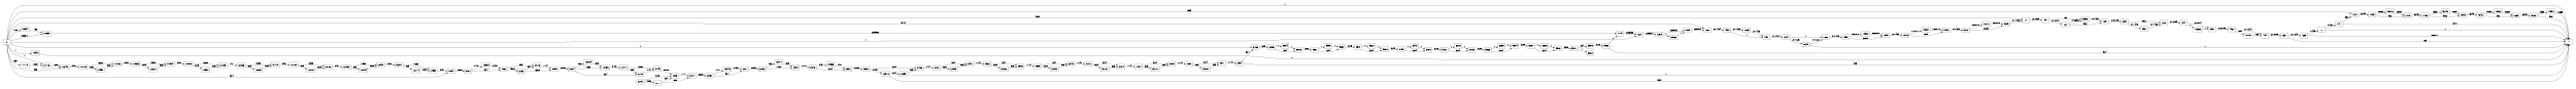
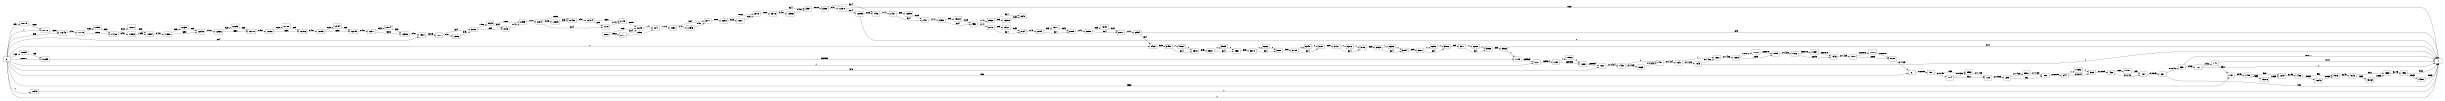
  digraph {
    rankdir=LR
    node [shape=rectangle]
    2
    95
    104
    8533
    125
    239
    260
    8561
    344
    365
    10692
    462
    484
    10751
    637
    1
    639
    707
    741
    1131
    1198
    1219
    13216
    1486
    1513
    13242
    1642
    1663
    13262
    1982
    14391
    n32 [label=1984]
    2001
    2022
    12392
    2023
    2046
    2055
    2064
    2118
    12456
    12829
    2145
    12474
    2223
    2202
    2217
    2241
    2250
    2271
    12546
    2292
    2313
    12871
    2316
    2337
    12566
    2338
    2406
    12570
    2427
    12895
    2487
    12993
    2532
    2562
    13022
    2563
    2640
    13098
    2710
    2734
    13121
    2754
    2805
    13171
    2850
    2871
    13191
    2934
    3469
    3495
    3516
    5964
    3537
    3567
    5993
    3570
    3600
    6022
    3709
    3730
    6042
    3731
    3783
    6216
    3833
    3854
    6236
    3881
    3902
    6256
    3911
    3938
    6282
    3963
    7175
    7227
    7238
    7259
    10562
    7261
    7430
    7451
    7665
    7641
    7645
    7682
    7838
    7859
    10602
    7913
    7946
    10634
    7970
    8009
    10672
    10542
    10694
    10695
    10775
    10776
    11349
    11715
    11736
    12590
    11933
    11954
    12610
    11988
    12009
    12630
    12056
    12110
    12683
    12160
    12186
    12708
    12193
    12240
    12754
    12311
    12332
    12774
    0
    2 -> 95 [label=272005]
    95 -> 104 [label=271240]
    95 -> 8533 [label=765]
    104 -> 8533 [label=270658]
    104 -> 125 [label=582]
    8533 -> 125 [label=271423]
    125 -> 239 [label=272005]
    239 -> 260 [label=582]
    239 -> 8561 [label=271423]
    260 -> 344 [label=272005]
    8561 -> 260 [label=271423]
    344 -> 365 [label=272004]
    344 -> 10692 [label=1]
    365 -> 462 [label=272005]
    10692 -> 365 [label=1]
    462 -> 484 [label=271240]
    462 -> 10751 [label=765]
    484 -> 637 [label=272005]
    10751 -> 484 [label=765]
    637 -> 1 [label=765]
    637 -> 639 [label=271240]
    639 -> 1 [label=268817]
    639 -> 707 [label=2423]
    707 -> 1 [label=1]
    707 -> 741 [label=2422]
    741 -> 1 [label=1840]
    741 -> 1131 [label=582]
    1131 -> 1198 [label=3245]
    1198 -> 1219 [label=582]
    1198 -> 13216 [label=2663]
    1219 -> 1486 [label=3245]
    13216 -> 1219 [label=2663]
    1486 -> 1513 [label=582]
    1486 -> 13242 [label=2663]
    1513 -> 1642 [label=3245]
    13242 -> 1513 [label=2663]
    1642 -> 1663 [label=582]
    1642 -> 13262 [label=2663]
    1663 -> 1982 [label=3245]
    13262 -> 1663 [label=2663]
    1982 -> 1 [label=582]
    1982 -> 14391 [label=2663]
    14391 -> 1 [label=2663]
    n32 -> 2001 [label=8805]
    2001 -> 2022 [label=324]
    2001 -> 12392 [label=8481]
    2022 -> 2023 [label=7982]
    2022 -> 2046 [label=823]
    12392 -> 2022 [label=8481]
    2023 -> 2046 [label=324]
    2023 -> 2055 [label=7658]
    2046 -> 2055 [label=1147]
    2055 -> 2064 [label=8805]
    2064 -> 2118 [label=324]
    2064 -> 12456 [label=7658]
    2064 -> 12829 [label=823]
    2118 -> 2145 [label=1147]
    12456 -> 12474 [label=8481]
    12829 -> 12456 [label=823]
    2145 -> 2223 [label=8805]
    12474 -> 2118 [label=823]
    12474 -> 2145 [label=7658]
    2223 -> 2241 [label=1147]
    2202 -> 2223 [label=823]
    2202 -> 2217 [label=7982]
    2217 -> 2223 [label=324]
    2217 -> 2241 [label=7658]
    2241 -> 2250 [label=8805]
    2250 -> 2271 [label=324]
    2250 -> 12546 [label=8481]
    2271 -> 2292 [label=8805]
    12546 -> 2271 [label=8481]
    2292 -> 2313 [label=7982]
    2292 -> 12871 [label=823]
    2313 -> 2316 [label=8805]
    12871 -> 2313 [label=823]
    2316 -> 2337 [label=324]
    2316 -> 12566 [label=8481]
    2337 -> 2338 [label=8805]
    12566 -> 2337 [label=8481]
    2338 -> 2406 [label=324]
    2338 -> 12570 [label=8481]
    2406 -> 2427 [label=1147]
    12570 -> 1 [label=7657]
    12570 -> 12895 [label=824]
    2427 -> 2487 [label=324]
    2427 -> 12993 [label=823]
    12895 -> 1 [label=1]
    12895 -> 2406 [label=823]
    2487 -> 2532 [label=1147]
    12993 -> 2487 [label=823]
    2532 -> 2562 [label=324]
    2532 -> 13022 [label=823]
    2562 -> 2563 [label=1147]
    13022 -> 2562 [label=823]
    2563 -> 2640 [label=324]
    2563 -> 13098 [label=823]
-   2640 -> 2710 [label=1147]
+   2562 -> 2710 [label=1147]
    13098 -> 2640 [label=823]
    2710 -> 2734 [label=324]
    2710 -> 13121 [label=823]
    2734 -> 2754 [label=1147]
    13121 -> 2734 [label=823]
    2754 -> 2805 [label=324]
    2754 -> 13171 [label=823]
    2805 -> 2850 [label=1147]
    13171 -> 2805 [label=823]
    2850 -> 2871 [label=324]
    2850 -> 13191 [label=823]
    2871 -> 2934 [label=1147]
    13191 -> 2871 [label=823]
    2934 -> 1 [label=823]
    2934 -> 3469 [label=324]
    3469 -> 3495 [label=325]
    3495 -> 3516 [label=324]
    3495 -> 5964 [label=1]
    3516 -> 3537 [label=325]
    5964 -> 3516 [label=1]
    3537 -> 3567 [label=324]
    3537 -> 5993 [label=1]
    3567 -> 3570 [label=325]
    5993 -> 3567 [label=1]
    3570 -> 3600 [label=324]
    3570 -> 6022 [label=1]
    3600 -> 3709 [label=325]
    6022 -> 3600 [label=1]
    3709 -> 3730 [label=324]
    3709 -> 6042 [label=1]
    3730 -> 3731 [label=325]
    6042 -> 3730 [label=1]
    3731 -> 3783 [label=324]
    3731 -> 6216 [label=1]
    3783 -> 3833 [label=325]
    6216 -> 3783 [label=1]
    3833 -> 3854 [label=324]
    3833 -> 6236 [label=1]
    3854 -> 3881 [label=325]
    6236 -> 3854 [label=1]
    3881 -> 3902 [label=324]
    3881 -> 6256 [label=1]
    3902 -> 3911 [label=325]
    6256 -> 3902 [label=1]
    3911 -> 3938 [label=324]
    3911 -> 6282 [label=1]
    3938 -> 3963 [label=325]
+   6282 -> 3938 [label=1]
    3963 -> 1 [label=324]
    3963 -> 7175 [label=1]
    7175 -> 7227 [label=269583]
    7227 -> 7238 [label=269584]
    7238 -> 7259 [label=269583]
    7238 -> 10562 [label=1]
    7259 -> 7261 [label=269584]
    10562 -> 7259 [label=1]
    7261 -> 7430 [label=271424]
    7430 -> 7451 [label=1]
    7430 -> 7665 [label=271423]
    7451 -> 7641 [label=271424]
    7665 -> 7451 [label=271423]
    7641 -> 7645 [label=271423]
    7641 -> 7682 [label=1]
    7645 -> 1 [label=1]
    7645 -> 7682 [label=271422]
    7682 -> 7838 [label=271423]
    7838 -> 7859 [label=2605]
    7838 -> 10602 [label=268818]
    7859 -> 7913 [label=271423]
    10602 -> 7859 [label=268818]
    7913 -> 7946 [label=2605]
    7913 -> 10634 [label=268818]
    7946 -> 7970 [label=271423]
    10634 -> 7946 [label=268818]
    7970 -> 8009 [label=2605]
    7970 -> 10672 [label=268818]
    8009 -> 2 [label=271423]
    10672 -> 8009 [label=268818]
    10542 -> 1 [label=1]
    10694 -> 10695 [label=765]
    10695 -> 7175 [label=269582]
    10775 -> 10776 [label=7657]
    10776 -> 11349 [label=7658]
    11349 -> 11715 [label=8481]
    11715 -> 11736 [label=7658]
    11715 -> 12590 [label=823]
    11736 -> 11933 [label=8481]
    12590 -> 11736 [label=823]
    11933 -> 11954 [label=7658]
-   11933 -> 12610 [label=823]
+   11736 -> 12610 [label=823]
    11954 -> 11988 [label=8481]
    12610 -> 11954 [label=823]
    11988 -> 12009 [label=7658]
    11988 -> 12630 [label=823]
    12009 -> 12056 [label=8481]
    12630 -> 12009 [label=823]
    12056 -> 12110 [label=7658]
    12056 -> 12683 [label=823]
    12110 -> 12160 [label=8481]
    12683 -> 12110 [label=823]
    12160 -> 12186 [label=7658]
    12160 -> 12708 [label=823]
    12186 -> 12193 [label=8481]
    12708 -> 12186 [label=823]
    12193 -> 12240 [label=7658]
    12193 -> 12754 [label=823]
    12240 -> 12311 [label=8481]
    12754 -> 12240 [label=823]
    12311 -> 12332 [label=7658]
    12311 -> 12774 [label=823]
    12332 -> n32 [label=8481]
    12774 -> 12332 [label=823]
    0 -> 2 [label=582]
    0 -> 1 [label=1]
    0 -> 1131 [label=2663]
    0 -> n32 [label=324]
    0 -> 3469 [label=1]
    0 -> 7227 [label=1]
    0 -> 7261 [label=1840]
    0 -> 10542 [label=1]
    0 -> 10694 [label=765]
    0 -> 10695 [label=268817]
    0 -> 10775 [label=7657]
    0 -> 10776 [label=1]
    0 -> 11349 [label=823]
  }
